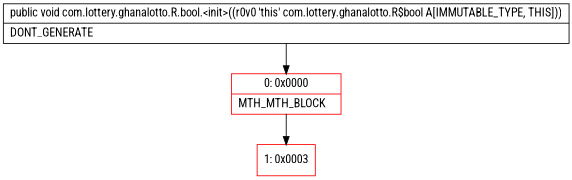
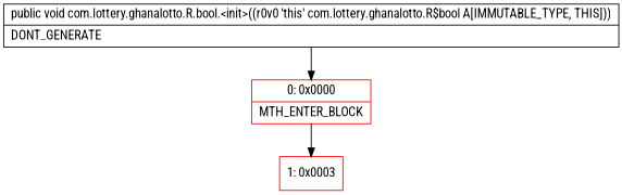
  digraph {
    fontname="Roboto Condensed"
    node [color=red shape=record fontname="Roboto Condensed"]
    edge [fontname="Roboto Condensed"]
-   n1 [label="{0\:\ 0x0000|MTH_MTH_BLOCK\l}"]
+   n1 [label="{0\:\ 0x0000|MTH_ENTER_BLOCK\l}"]
    n2 [label="{1\:\ 0x0003}"]
    n3 [label="{public void com.lottery.ghanalotto.R.bool.\<init\>((r0v0 'this' com.lottery.ghanalotto.R$bool A[IMMUTABLE_TYPE, THIS]))  | DONT_GENERATE\l}" color=""]
    subgraph cluster_1 {
      label="R(0)"
    }
    n1 -> n2
    n3 -> n1
  }
